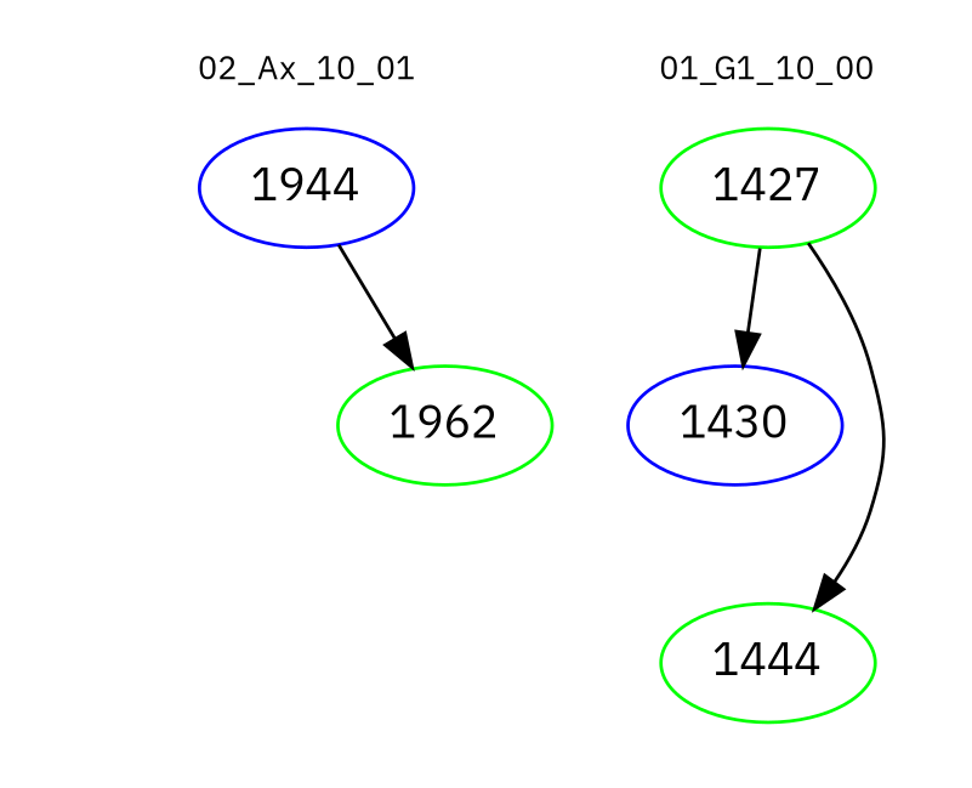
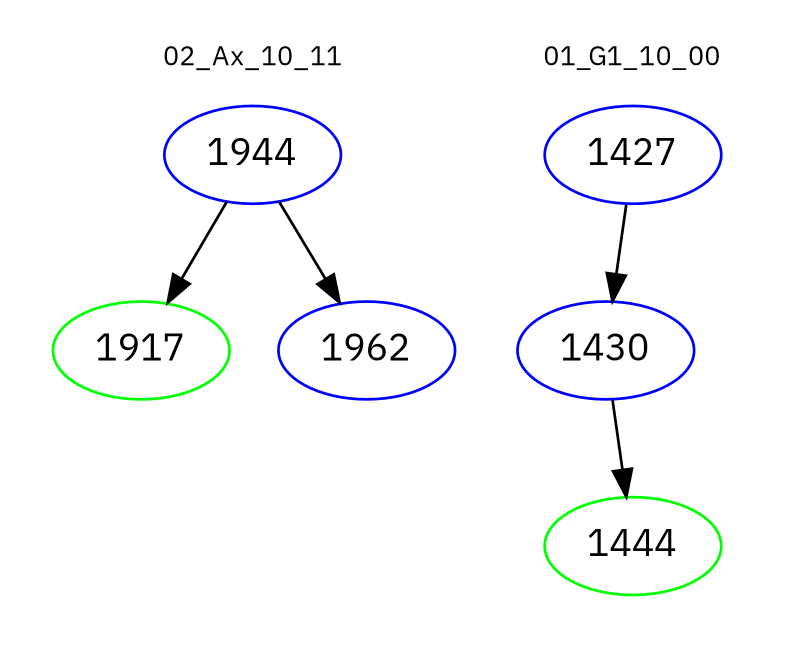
  digraph {
    fontname="IBM Plex Sans"
    node [color=blue fontname="IBM Plex Sans"]
    edge [color=black fontname="IBM Plex Sans"]
    n1 [label=1944]
-   n3 [color=green label=1962]
+   n2 [color=green label=1917]
+   n3 [label=1962]
    n4 [label=1430]
-   n5 [color=green label=1427]
+   n5 [label=1427]
    n6 [color=green label=1444]
    subgraph cluster_1 {
      color=white
      fontsize=10
-     label="02_Ax_10_01"
+     label="02_Ax_10_11"
      n1
+     n2
      n3
    }
    subgraph cluster_2 {
      color=white
      fontsize=10
      label="01_G1_10_00"
      n4
      n5
      n6
    }
+   n1 -> n2
    n1 -> n3
-   n5 -> n6
+   n4 -> n6
    n5 -> n4
  }
